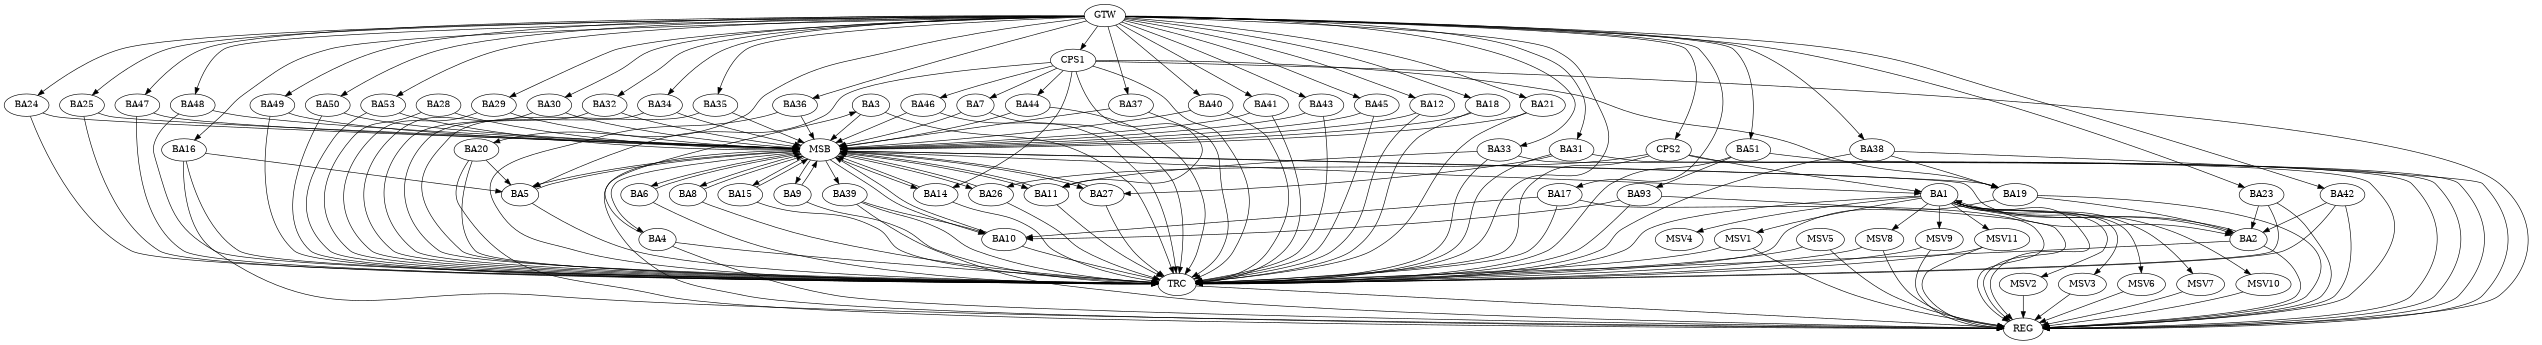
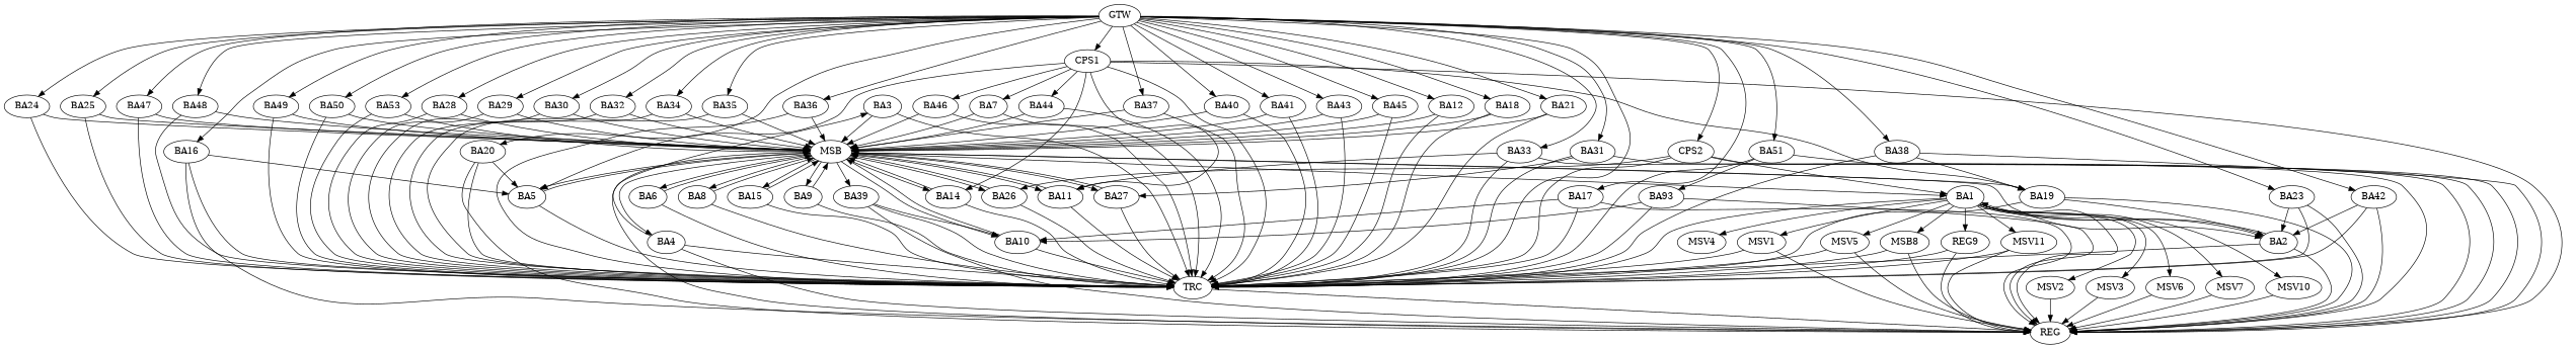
  strict digraph {
    n1 [label=BA1]
    n2 [label=BA2]
    n3 [label=REG]
    n4 [label=TRC]
    n5 [label=MSV1]
    n6 [label=MSV2]
    n7 [label=MSV3]
    n8 [label=MSV4]
    n9 [label=MSV5]
    n10 [label=MSV6]
    n11 [label=MSV7]
-   n12 [label=MSV8]
-   n13 [label=MSV9]
+   n12 [label=MSB8]
+   n13 [label=REG9]
    n14 [label=MSV10]
    n15 [label=MSV11]
    n16 [label=BA3]
    n17 [label=MSB]
    n18 [label=BA4]
    n19 [label=BA5]
    n20 [label=BA6]
    n21 [label=BA8]
    n22 [label=BA9]
    n23 [label=BA10]
    n24 [label=BA11]
    n25 [label=BA14]
    n26 [label=BA15]
    n27 [label=BA19]
    n28 [label=BA26]
    n29 [label=BA27]
    n30 [label=BA39]
    n31 [label=BA7]
    n32 [label=BA12]
    n33 [label=BA93]
    n34 [label=BA16]
    n35 [label=BA17]
    n36 [label=BA18]
    n37 [label=BA20]
    n38 [label=BA21]
    n39 [label=BA23]
    n40 [label=BA24]
    n41 [label=BA25]
    n42 [label=BA28]
    n43 [label=BA29]
    n44 [label=BA30]
    n45 [label=BA31]
    n46 [label=BA32]
    n47 [label=BA33]
    n48 [label=BA34]
    n49 [label=BA35]
    n50 [label=BA36]
    n51 [label=BA37]
    n52 [label=BA38]
    n53 [label=BA40]
    n54 [label=BA41]
    n55 [label=BA42]
    n56 [label=BA43]
    n57 [label=BA44]
    n58 [label=BA45]
    n59 [label=BA46]
    n60 [label=BA47]
    n61 [label=BA48]
    n62 [label=BA49]
    n63 [label=BA50]
    n64 [label=BA51]
    n65 [label=BA53]
    n66 [label=CPS1]
    n67 [label=CPS2]
    n68 [label=GTW]
    n1 -> n2
    n1 -> n3
    n1 -> n4
    n1 -> n5
    n1 -> n6
    n1 -> n7
    n1 -> n8
+   n1 -> n9
    n1 -> n10
    n1 -> n11
    n1 -> n12
    n1 -> n13
    n1 -> n14
    n1 -> n15
    n2 -> n1
    n2 -> n3
    n2 -> n4
    n4 -> n3
    n5 -> n3
    n5 -> n4
    n6 -> n3
    n7 -> n3
    n9 -> n3
    n9 -> n4
    n10 -> n3
    n11 -> n3
    n12 -> n3
    n12 -> n4
    n13 -> n3
    n13 -> n4
    n14 -> n3
    n15 -> n3
    n15 -> n4
    n16 -> n4
    n16 -> n17
    n17 -> n1
    n17 -> n2
    n17 -> n3
    n17 -> n18
    n17 -> n19
    n17 -> n20
    n17 -> n21
    n17 -> n22
    n17 -> n23
    n17 -> n24
    n17 -> n25
    n17 -> n26
    n17 -> n27
    n17 -> n28
    n17 -> n29
    n17 -> n30
    n18 -> n3
    n18 -> n4
    n18 -> n16
    n19 -> n4
    n19 -> n17
    n20 -> n4
    n20 -> n17
    n21 -> n4
    n21 -> n17
    n22 -> n4
    n22 -> n17
    n23 -> n4
    n23 -> n17
    n24 -> n4
    n24 -> n17
    n25 -> n4
    n25 -> n17
    n26 -> n4
    n26 -> n17
    n27 -> n2
    n27 -> n3
    n27 -> n4
    n28 -> n4
    n28 -> n17
    n29 -> n4
    n29 -> n17
    n30 -> n3
    n30 -> n4
    n30 -> n23
    n31 -> n4
    n31 -> n17
    n32 -> n4
    n32 -> n17
    n33 -> n3
    n33 -> n4
    n33 -> n23
    n34 -> n3
    n34 -> n4
    n34 -> n19
    n35 -> n3
    n35 -> n4
    n35 -> n23
    n36 -> n4
    n36 -> n17
    n37 -> n3
    n37 -> n4
    n37 -> n19
    n38 -> n4
    n38 -> n17
    n39 -> n2
    n39 -> n3
    n39 -> n4
    n40 -> n4
    n40 -> n17
    n41 -> n4
    n41 -> n17
    n42 -> n4
    n42 -> n17
    n43 -> n4
    n43 -> n17
    n44 -> n4
    n44 -> n17
    n45 -> n3
    n45 -> n4
    n45 -> n29
    n46 -> n4
    n46 -> n17
    n47 -> n3
    n47 -> n4
    n47 -> n24
    n48 -> n4
    n48 -> n17
    n49 -> n4
    n49 -> n17
    n50 -> n4
    n50 -> n17
    n51 -> n4
    n51 -> n17
    n52 -> n3
    n52 -> n4
    n52 -> n27
    n53 -> n4
    n53 -> n17
    n54 -> n4
    n54 -> n17
    n55 -> n2
    n55 -> n3
    n55 -> n4
    n56 -> n4
    n56 -> n17
    n57 -> n4
    n57 -> n17
    n58 -> n4
    n58 -> n17
    n59 -> n4
    n59 -> n17
    n60 -> n4
    n60 -> n17
    n61 -> n4
    n61 -> n17
    n62 -> n4
    n62 -> n17
    n63 -> n4
    n63 -> n17
    n64 -> n3
    n64 -> n4
    n64 -> n33
    n65 -> n4
    n65 -> n17
    n66 -> n3
    n66 -> n4
    n66 -> n19
    n66 -> n24
    n66 -> n25
    n66 -> n27
    n66 -> n31
    n66 -> n57
    n66 -> n59
    n67 -> n1
    n67 -> n3
    n67 -> n4
    n67 -> n28
    n68 -> n4
    n68 -> n32
    n68 -> n34
    n68 -> n35
    n68 -> n36
    n68 -> n37
    n68 -> n38
    n68 -> n39
    n68 -> n40
    n68 -> n41
+   n68 -> n42
    n68 -> n43
    n68 -> n44
    n68 -> n45
    n68 -> n46
    n68 -> n47
    n68 -> n48
    n68 -> n49
    n68 -> n50
    n68 -> n51
    n68 -> n52
    n68 -> n53
    n68 -> n54
    n68 -> n55
    n68 -> n56
    n68 -> n58
    n68 -> n60
    n68 -> n61
    n68 -> n62
    n68 -> n63
    n68 -> n64
    n68 -> n65
    n68 -> n66
    n68 -> n67
  }
